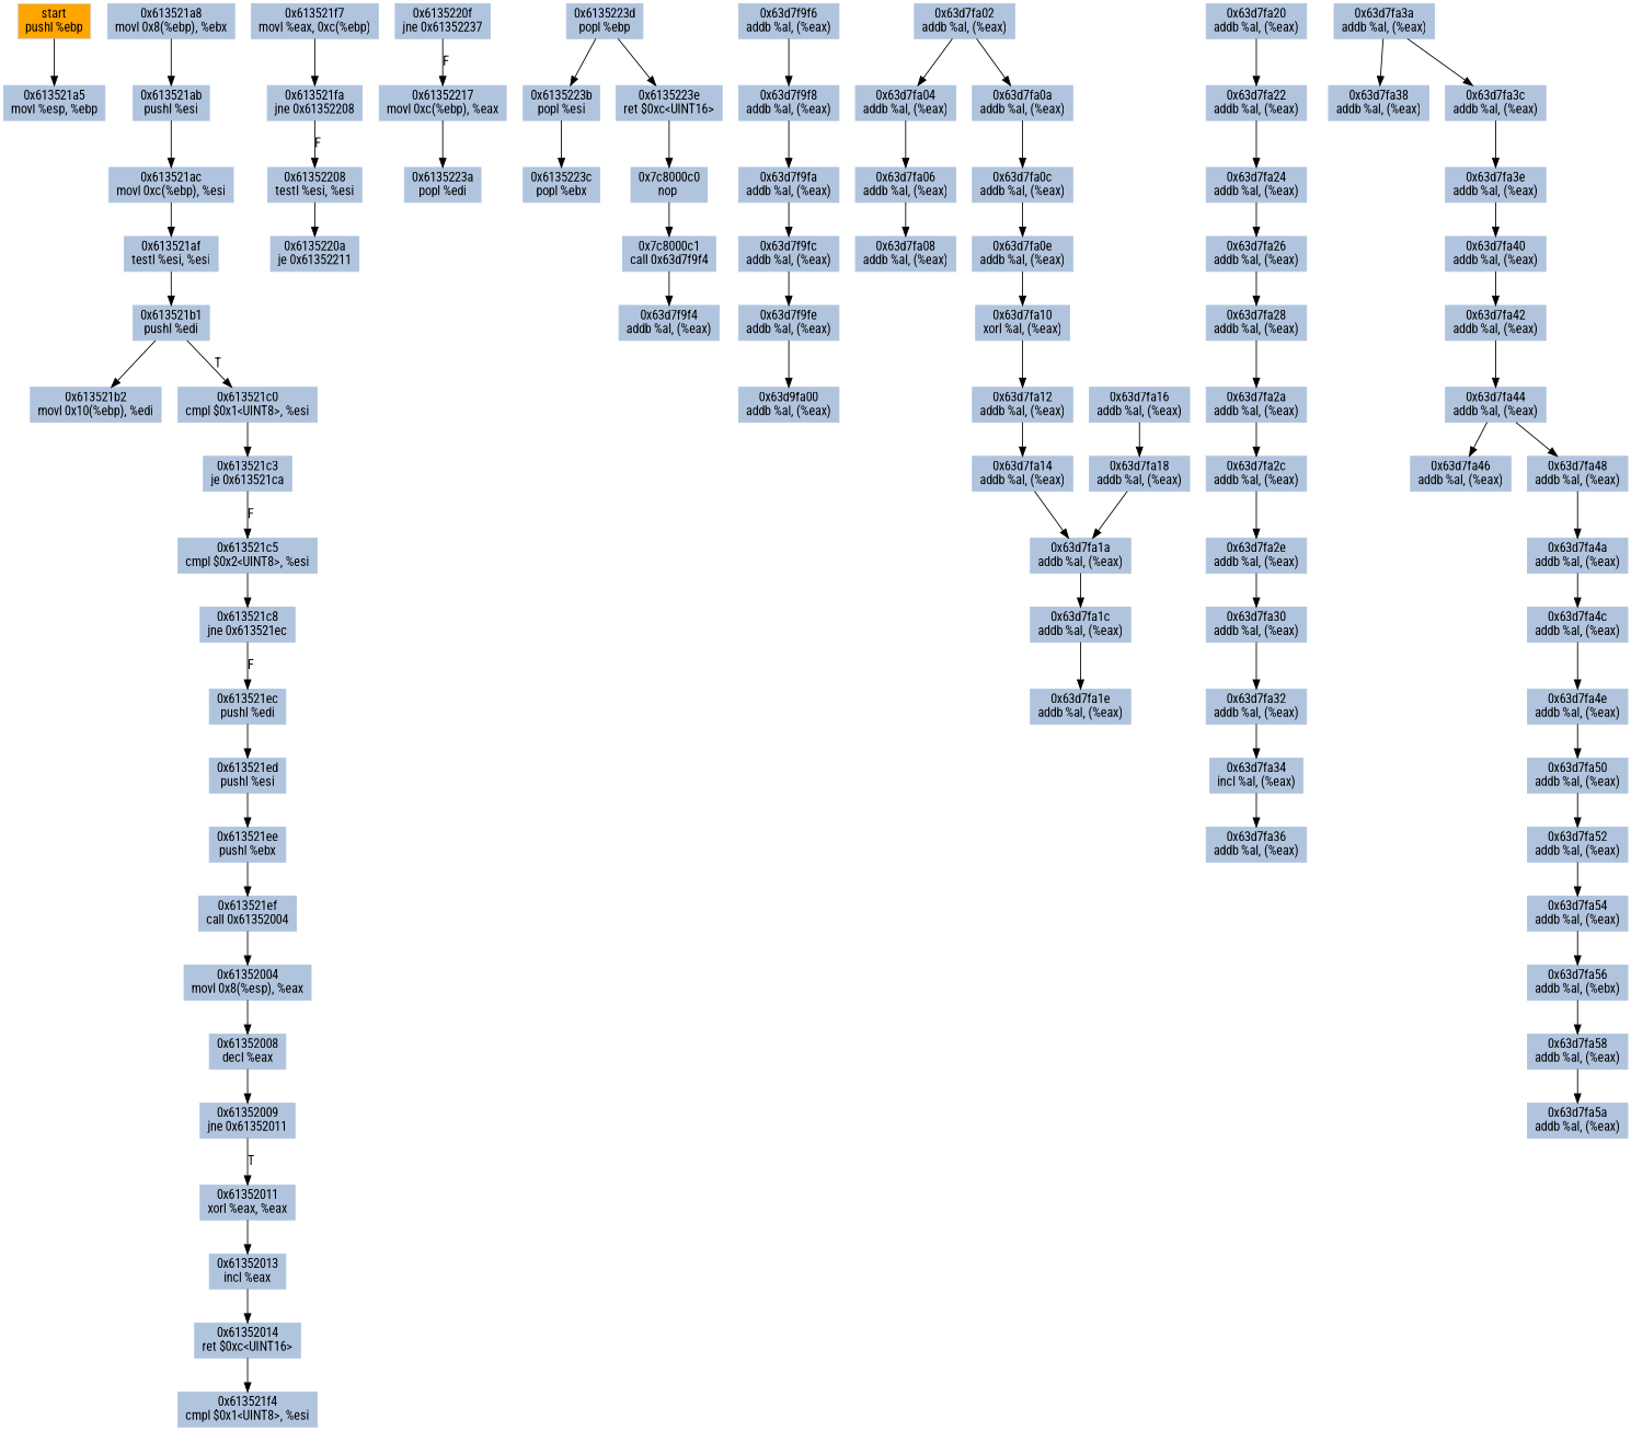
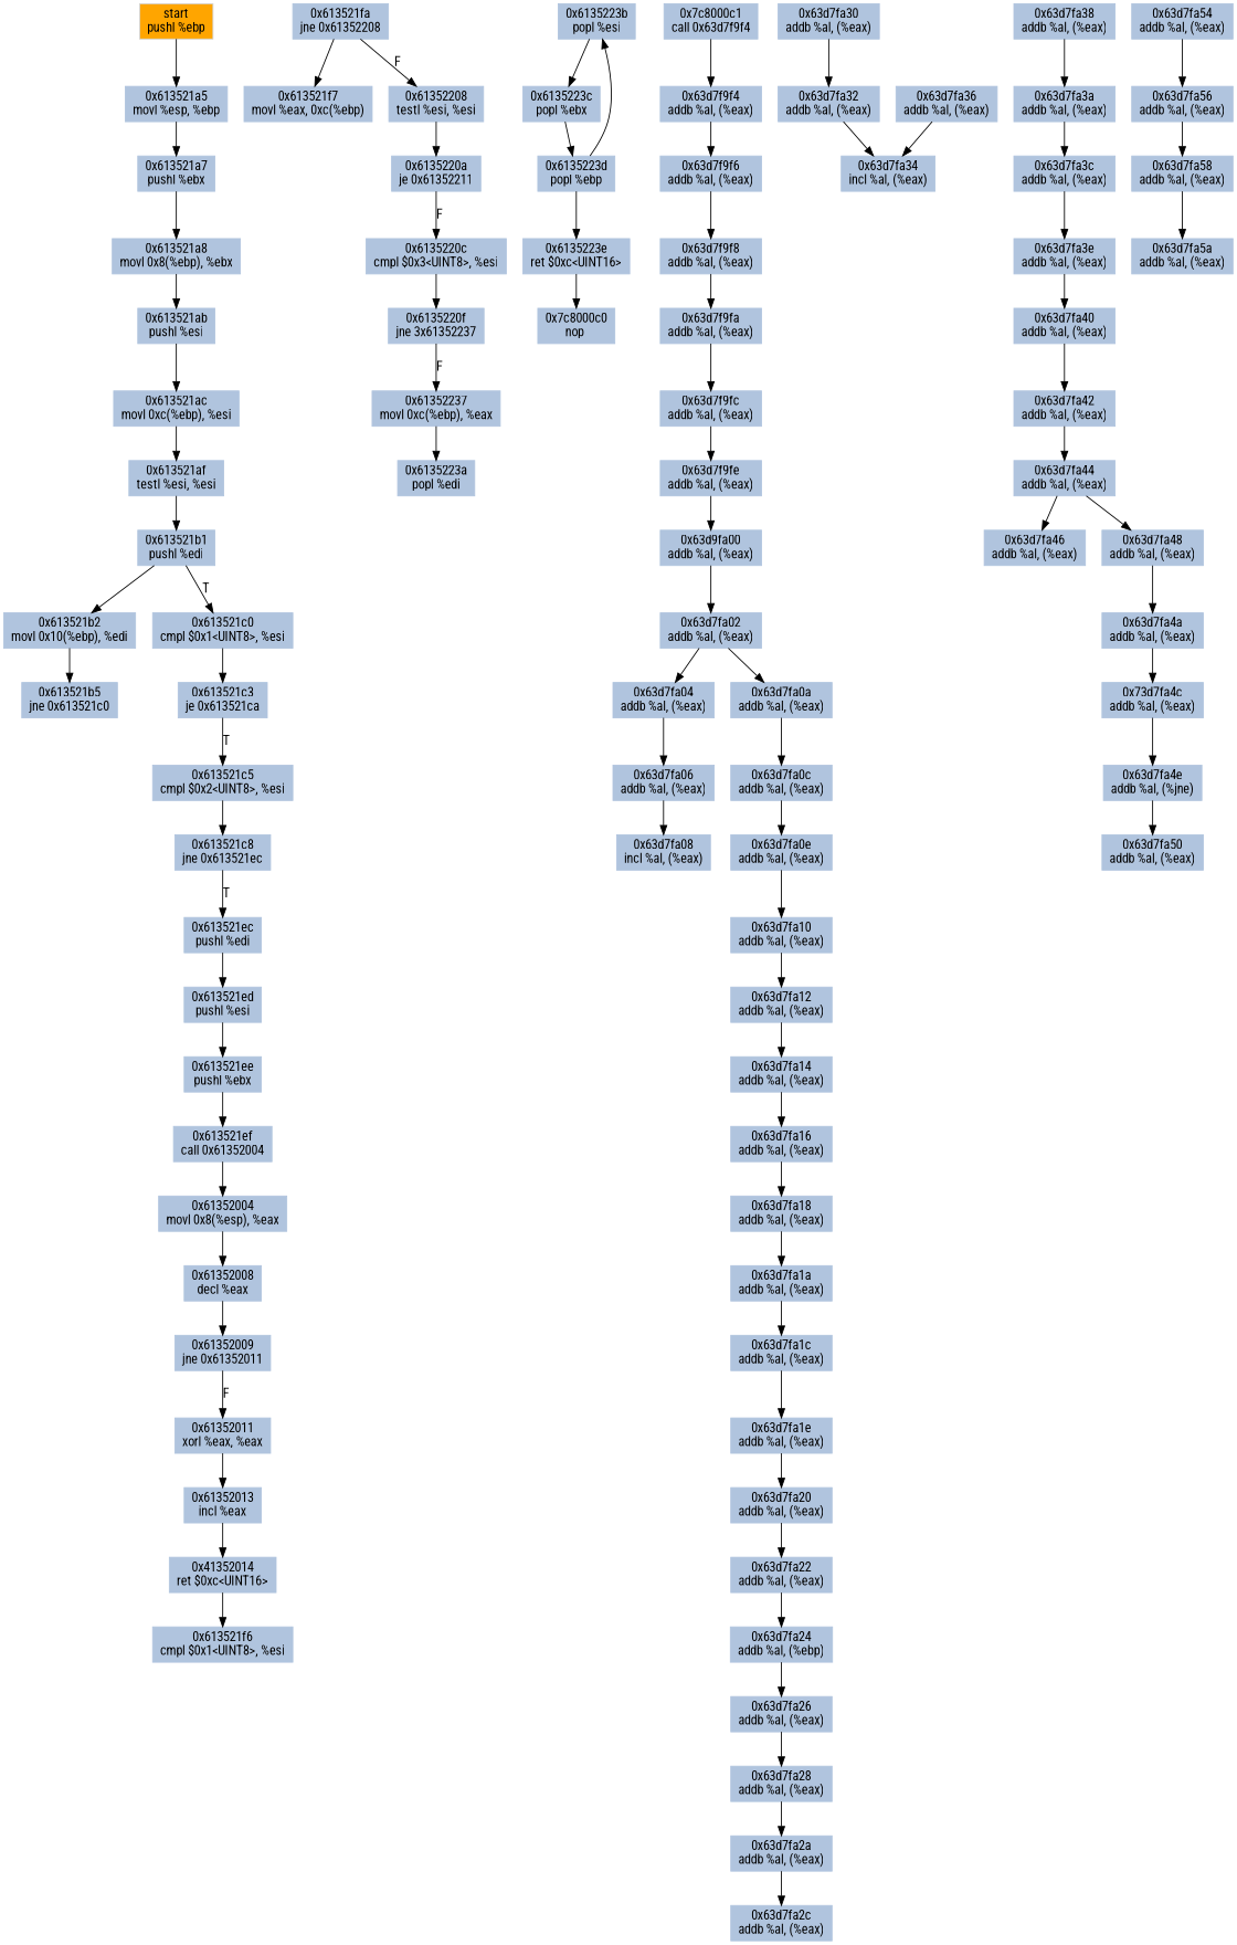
  digraph {
    fontname="Roboto Condensed"
    node [color=lightsteelblue fillcolor=lightsteelblue fontname="Roboto Condensed" shape=rectangle style=filled]
    edge [color="#000000" fontname="Roboto Condensed"]
    n1 [color=lightgrey fillcolor=orange label="start\npushl %ebp"]
    n2 [label="0x613521a5\nmovl %esp, %ebp"]
+   n3 [label="0x613521a7\npushl %ebx"]
    n4 [label="0x613521a8\nmovl 0x8(%ebp), %ebx"]
    n5 [label="0x613521ab\npushl %esi"]
    n6 [label="0x613521ac\nmovl 0xc(%ebp), %esi"]
    n7 [label="0x613521af\ntestl %esi, %esi"]
    n8 [label="0x613521b1\npushl %edi"]
    n9 [label="0x613521b2\nmovl 0x10(%ebp), %edi"]
    n10 [label="0x613521c0\ncmpl $0x1<UINT8>, %esi"]
+   n11 [label="0x613521b5\njne 0x613521c0"]
    n12 [label="0x613521c3\nje 0x613521ca"]
    n13 [label="0x613521c5\ncmpl $0x2<UINT8>, %esi"]
    n14 [label="0x613521c8\njne 0x613521ec"]
    n15 [label="0x613521ec\npushl %edi"]
    n16 [label="0x613521ed\npushl %esi"]
    n17 [label="0x613521ee\npushl %ebx"]
    n18 [label="0x613521ef\ncall 0x61352004"]
    n19 [label="0x61352004\nmovl 0x8(%esp), %eax"]
    n20 [label="0x61352008\ndecl %eax"]
    n21 [label="0x61352009\njne 0x61352011"]
    n22 [label="0x61352011\nxorl %eax, %eax"]
    n23 [label="0x61352013\nincl %eax"]
-   n24 [label="0x61352014\nret $0xc<UINT16>"]
-   n25 [label="0x613521f4\ncmpl $0x1<UINT8>, %esi"]
+   n24 [label="0x41352014\nret $0xc<UINT16>"]
+   n25 [label="0x613521f6\ncmpl $0x1<UINT8>, %esi"]
    n26 [label="0x613521f7\nmovl %eax, 0xc(%ebp)"]
    n27 [label="0x613521fa\njne 0x61352208"]
    n28 [label="0x61352208\ntestl %esi, %esi"]
    n29 [label="0x6135220a\nje 0x61352211"]
-   n31 [label="0x6135220f\njne 0x61352237"]
-   n32 [label="0x61352217\nmovl 0xc(%ebp), %eax"]
+   n30 [label="0x6135220c\ncmpl $0x3<UINT8>, %esi"]
+   n31 [label="0x6135220f\njne 3x61352237"]
+   n32 [label="0x61352237\nmovl 0xc(%ebp), %eax"]
    n33 [label="0x6135223a\npopl %edi"]
    n34 [label="0x6135223b\npopl %esi"]
    n35 [label="0x6135223c\npopl %ebx"]
    n36 [label="0x6135223d\npopl %ebp"]
    n37 [label="0x6135223e\nret $0xc<UINT16>"]
    n38 [label="0x7c8000c0\nnop "]
    n39 [label="0x7c8000c1\ncall 0x63d7f9f4"]
    n40 [label="0x63d7f9f4\naddb %al, (%eax)"]
    n41 [label="0x63d7f9f6\naddb %al, (%eax)"]
    n42 [label="0x63d7f9f8\naddb %al, (%eax)"]
    n43 [label="0x63d7f9fa\naddb %al, (%eax)"]
    n44 [label="0x63d7f9fc\naddb %al, (%eax)"]
    n45 [label="0x63d7f9fe\naddb %al, (%eax)"]
    n46 [label="0x63d9fa00\naddb %al, (%eax)"]
    n47 [label="0x63d7fa02\naddb %al, (%eax)"]
    n48 [label="0x63d7fa04\naddb %al, (%eax)"]
    n49 [label="0x63d7fa0a\naddb %al, (%eax)"]
    n50 [label="0x63d7fa06\naddb %al, (%eax)"]
-   n51 [label="0x63d7fa08\naddb %al, (%eax)"]
+   n51 [label="0x63d7fa08\nincl %al, (%eax)"]
    n52 [label="0x63d7fa0c\naddb %al, (%eax)"]
    n53 [label="0x63d7fa0e\naddb %al, (%eax)"]
-   n54 [label="0x63d7fa10\nxorl %al, (%eax)"]
+   n54 [label="0x63d7fa10\naddb %al, (%eax)"]
    n55 [label="0x63d7fa12\naddb %al, (%eax)"]
    n56 [label="0x63d7fa14\naddb %al, (%eax)"]
    n57 [label="0x63d7fa16\naddb %al, (%eax)"]
    n58 [label="0x63d7fa18\naddb %al, (%eax)"]
    n59 [label="0x63d7fa1a\naddb %al, (%eax)"]
    n60 [label="0x63d7fa1c\naddb %al, (%eax)"]
    n61 [label="0x63d7fa1e\naddb %al, (%eax)"]
    n62 [label="0x63d7fa20\naddb %al, (%eax)"]
    n63 [label="0x63d7fa22\naddb %al, (%eax)"]
-   n64 [label="0x63d7fa24\naddb %al, (%eax)"]
+   n64 [label="0x63d7fa24\naddb %al, (%ebp)"]
    n65 [label="0x63d7fa26\naddb %al, (%eax)"]
    n66 [label="0x63d7fa28\naddb %al, (%eax)"]
    n67 [label="0x63d7fa2a\naddb %al, (%eax)"]
    n68 [label="0x63d7fa2c\naddb %al, (%eax)"]
-   n69 [label="0x63d7fa2e\naddb %al, (%eax)"]
    n70 [label="0x63d7fa30\naddb %al, (%eax)"]
    n71 [label="0x63d7fa32\naddb %al, (%eax)"]
    n72 [label="0x63d7fa34\nincl %al, (%eax)"]
    n73 [label="0x63d7fa36\naddb %al, (%eax)"]
    n74 [label="0x63d7fa38\naddb %al, (%eax)"]
    n75 [label="0x63d7fa3a\naddb %al, (%eax)"]
    n76 [label="0x63d7fa3c\naddb %al, (%eax)"]
    n77 [label="0x63d7fa3e\naddb %al, (%eax)"]
    n78 [label="0x63d7fa40\naddb %al, (%eax)"]
    n79 [label="0x63d7fa42\naddb %al, (%eax)"]
    n80 [label="0x63d7fa44\naddb %al, (%eax)"]
    n81 [label="0x63d7fa46\naddb %al, (%eax)"]
    n82 [label="0x63d7fa48\naddb %al, (%eax)"]
    n83 [label="0x63d7fa4a\naddb %al, (%eax)"]
-   n84 [label="0x63d7fa4c\naddb %al, (%eax)"]
-   n85 [label="0x63d7fa4e\naddb %al, (%eax)"]
+   n84 [label="0x73d7fa4c\naddb %al, (%eax)"]
+   n85 [label="0x63d7fa4e\naddb %al, (%jne)"]
    n86 [label="0x63d7fa50\naddb %al, (%eax)"]
-   n87 [label="0x63d7fa52\naddb %al, (%eax)"]
    n88 [label="0x63d7fa54\naddb %al, (%eax)"]
-   n89 [label="0x63d7fa56\naddb %al, (%ebx)"]
+   n89 [label="0x63d7fa56\naddb %al, (%eax)"]
    n90 [label="0x63d7fa58\naddb %al, (%eax)"]
    n91 [label="0x63d7fa5a\naddb %al, (%eax)"]
    n1 -> n2
+   n2 -> n3
+   n3 -> n4
    n4 -> n5
    n5 -> n6
    n6 -> n7
    n7 -> n8
    n8 -> n9
    n8 -> n10 [label=T]
+   n9 -> n11
    n10 -> n12
-   n12 -> n13 [label=F]
+   n12 -> n13 [label=T]
    n13 -> n14
-   n14 -> n15 [label=F]
+   n14 -> n15 [label=T]
    n15 -> n16
    n16 -> n17
    n17 -> n18
    n18 -> n19
    n19 -> n20
    n20 -> n21
-   n21 -> n22 [label=T]
+   n21 -> n22 [label=F]
    n22 -> n23
    n23 -> n24
    n24 -> n25
-   n26 -> n27
+   n27 -> n26
    n27 -> n28 [label=F]
    n28 -> n29
+   n29 -> n30 [label=F]
+   n30 -> n31
    n31 -> n32 [label=F]
    n32 -> n33
    n34 -> n35
+   n35 -> n36
    n36 -> n34
    n36 -> n37
    n37 -> n38
-   n38 -> n39
    n39 -> n40
+   n40 -> n41
    n41 -> n42
    n42 -> n43
    n43 -> n44
    n44 -> n45
    n45 -> n46
+   n46 -> n47
    n47 -> n48
    n47 -> n49
    n48 -> n50
    n49 -> n52
    n50 -> n51
    n52 -> n53
    n53 -> n54
    n54 -> n55
    n55 -> n56
-   n56 -> n59
+   n56 -> n57
    n57 -> n58
    n58 -> n59
    n59 -> n60
    n60 -> n61
+   n61 -> n62
    n62 -> n63
    n63 -> n64
    n64 -> n65
    n65 -> n66
    n66 -> n67
    n67 -> n68
-   n68 -> n69
-   n69 -> n70
    n70 -> n71
    n71 -> n72
-   n72 -> n73
-   n75 -> n74
+   n73 -> n72
+   n74 -> n75
    n75 -> n76
    n76 -> n77
    n77 -> n78
    n78 -> n79
    n79 -> n80
    n80 -> n81
    n80 -> n82
    n82 -> n83
    n83 -> n84
    n84 -> n85
    n85 -> n86
-   n86 -> n87
-   n87 -> n88
    n88 -> n89
    n89 -> n90
    n90 -> n91
  }
